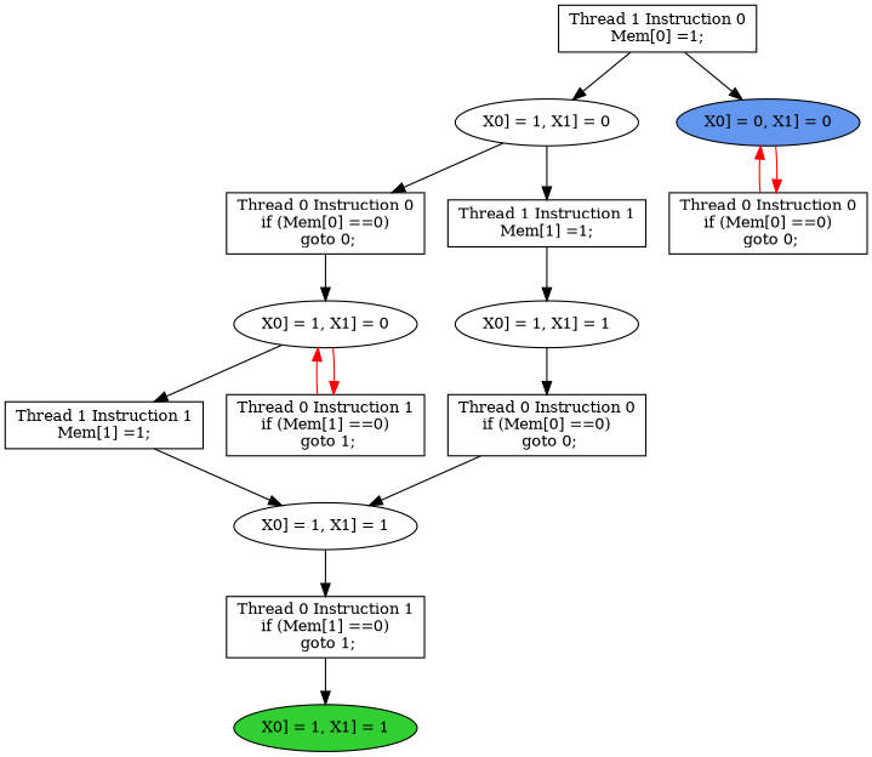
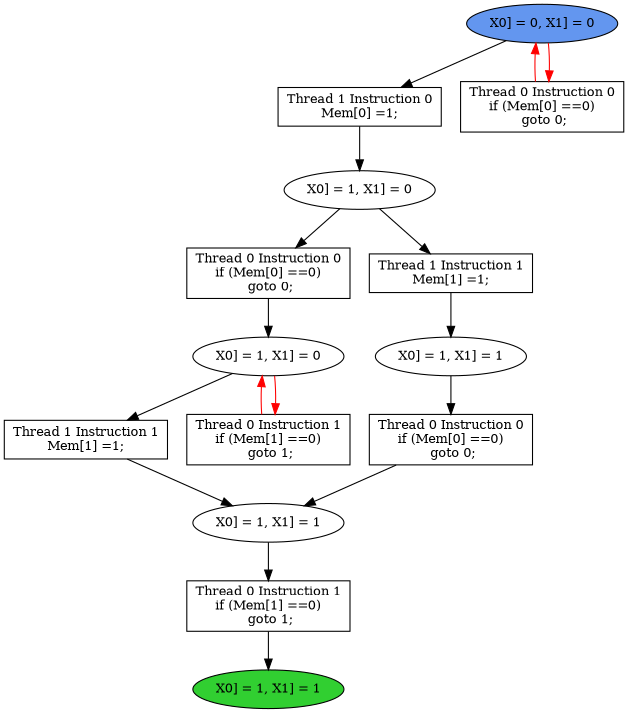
  digraph {
    fontsize=12
    rankdir=TB
    node [fillcolor="#ffffff" fontcolor="#000000" fontsize=12 shape=box style="filled, solid"]
    edge [color="#000000" dir=forward fontcolor="#ffffff" fontsize=12 style=solid uuid="<A6, S1>" weight=1]
    n1 [label="Thread 1 Instruction 0\nMem[0] =1;" uuid=A0]
    n2 [label="X0] = 1, X1] = 0" shape=ellipse uuid=S3]
    n3 [label="Thread 0 Instruction 0\nif (Mem[0] ==0)\n goto 0;" uuid=A2]
    n4 [label="Thread 1 Instruction 1\nMem[1] =1;" uuid=A4]
    n5 [label="Thread 0 Instruction 0\nif (Mem[0] ==0)\n goto 0;" uuid=A1]
    n6 [label="X0] = 1, X1] = 1" shape=ellipse uuid=S2]
    n7 [label="Thread 0 Instruction 1\nif (Mem[1] ==0)\n goto 1;" uuid=A5]
    n8 [label="X0] = 1, X1] = 0" shape=ellipse uuid=S1]
    n9 [label="Thread 1 Instruction 1\nMem[1] =1;" uuid=A3]
    n10 [label="Thread 0 Instruction 1\nif (Mem[1] ==0)\n goto 1;" uuid=A6]
    n11 [label="X0] = 1, X1] = 1" shape=ellipse uuid=S0]
    n12 [fillcolor="#31cf31" label="X0] = 1, X1] = 1" shape=ellipse uuid=END]
    n13 [fillcolor="#6396ef" label="X0] = 0, X1] = 0" shape=ellipse uuid=START]
    n14 [label="Thread 0 Instruction 0\nif (Mem[0] ==0)\n goto 0;" uuid=A7]
    n1 -> n2 [uuid="<A0, S3>"]
    n2 -> n3 [uuid="<A2, S3>"]
    n2 -> n4 [uuid="<A4, S3>"]
    n3 -> n8 [uuid="<A2, S1>"]
    n4 -> n11 [uuid="<A4, S0>"]
    n5 -> n6 [uuid="<A1, S2>"]
    n6 -> n7 [uuid="<A5, S2>"]
    n7 -> n12 [uuid="<A5, END>"]
    n8 -> n9 [uuid="<A3, S1>"]
    n8 -> n10 [color="#ff0000" dir=back]
    n8 -> n10 [color="#ff0000"]
    n9 -> n6 [uuid="<A3, S2>"]
    n11 -> n5 [uuid="<A1, S0>"]
-   n1 -> n13 [uuid="<A0, START>"]
+   n13 -> n1 [uuid="<A0, START>"]
    n13 -> n14 [color="#ff0000" dir=back uuid="<A7, START>"]
    n13 -> n14 [color="#ff0000" uuid="<A7, START>"]
  }
